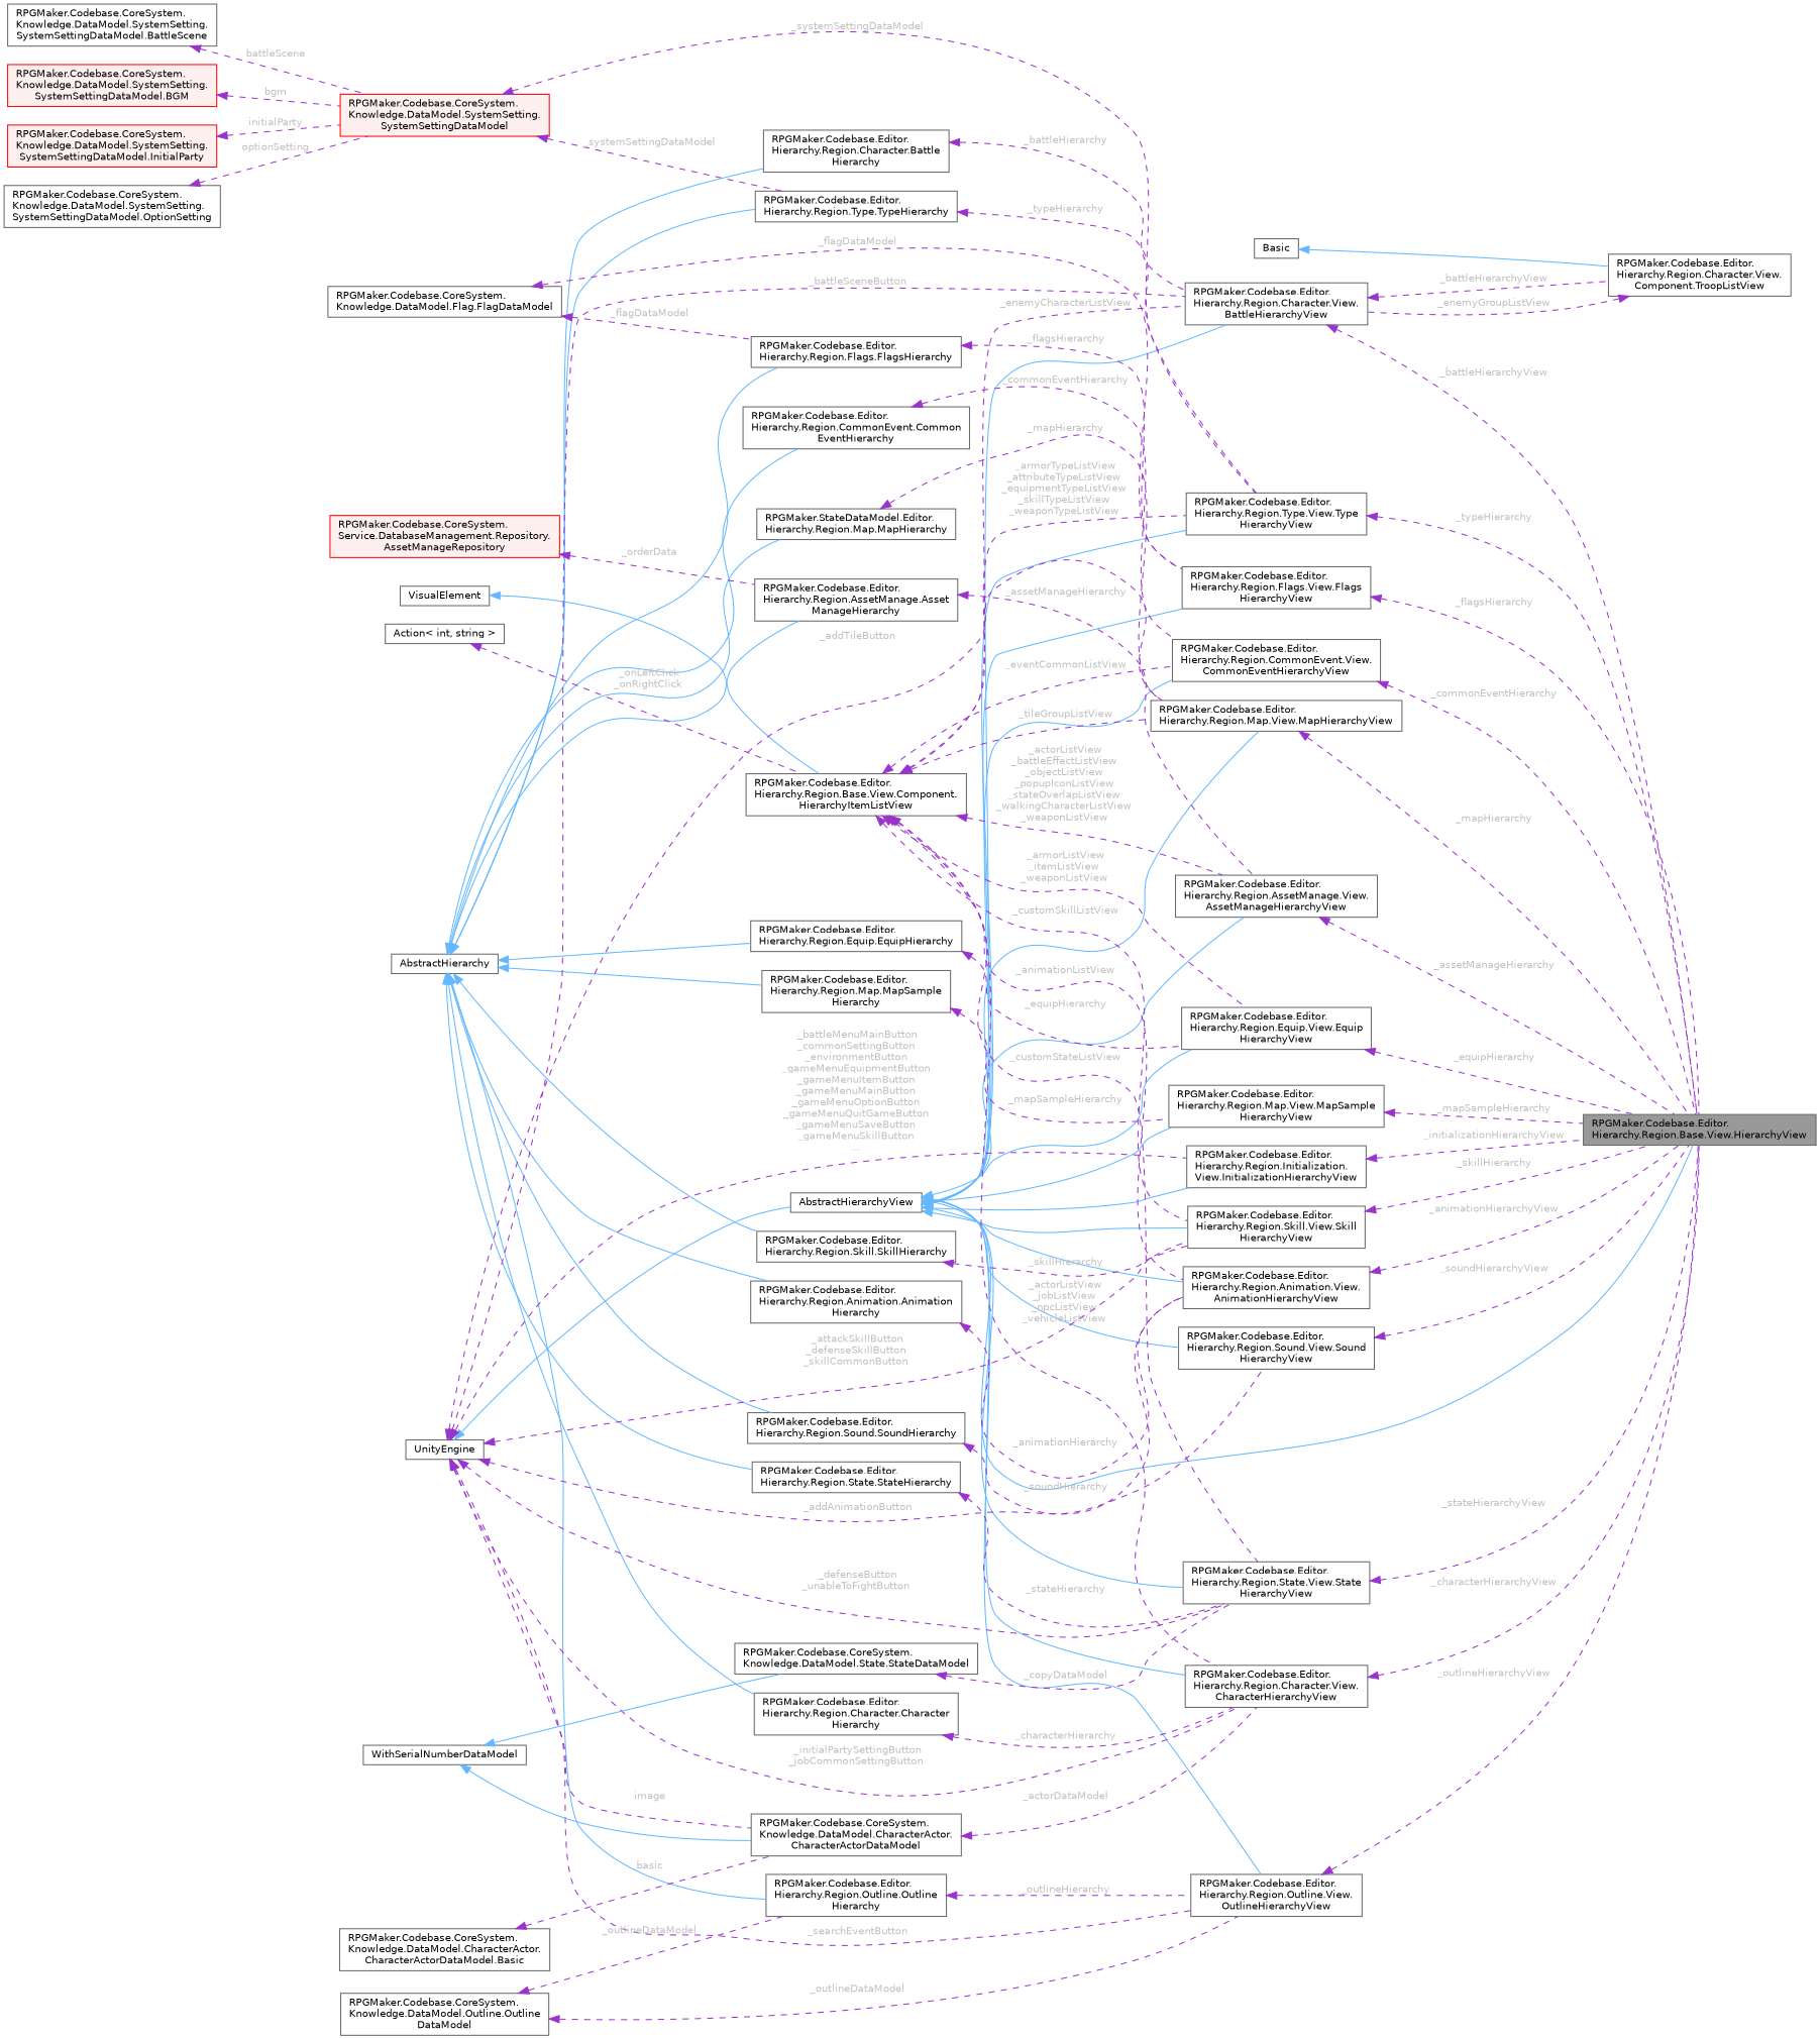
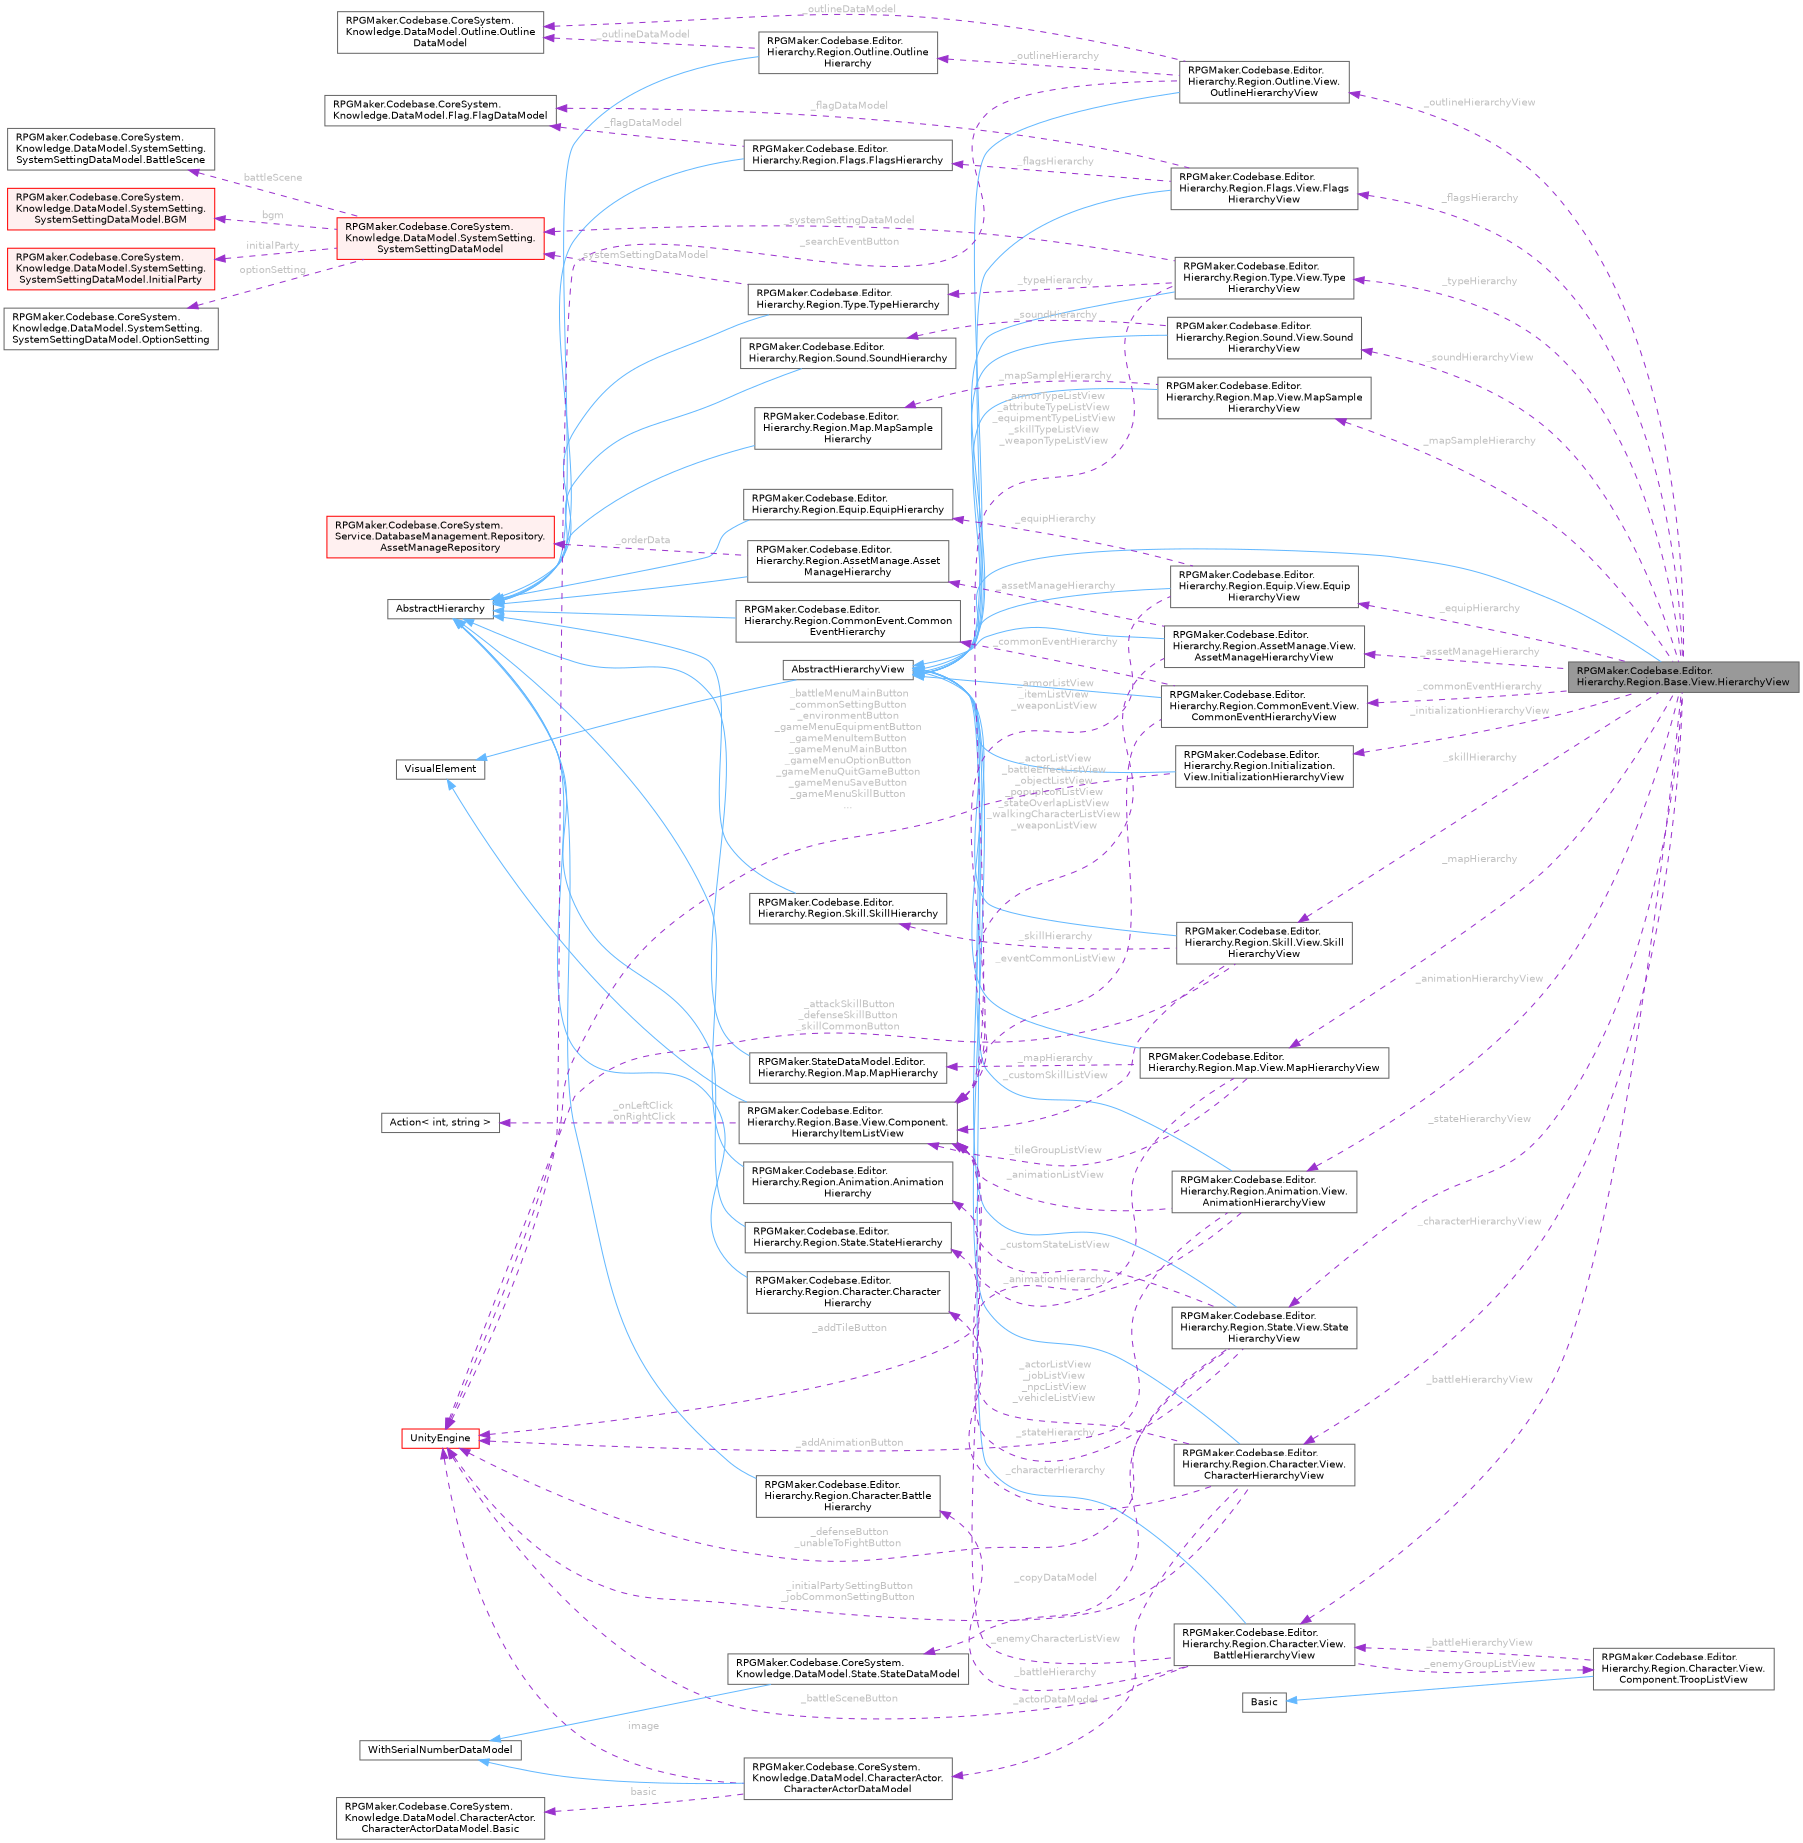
  digraph {
    rankdir=LR
    node [color=gray40 fillcolor=white fontname=Helvetica fontsize=10 shape=box style=filled]
    edge [color=darkorchid3 dir=back fontname=Helvetica fontsize=10 labelfontname=Helvetica labelfontsize=10 style=dashed fontcolor=grey]
    n1 [fillcolor=grey60 fontcolor=black height=0.2 label="RPGMaker.Codebase.Editor.\lHierarchy.Region.Base.View.HierarchyView" width=0.4]
    n2 [height=0.2 label=AbstractHierarchyView width=0.4]
    n3 [height=0.2 label="RPGMaker.Codebase.Editor.\lHierarchy.Region.Animation.View.\lAnimationHierarchyView" width=0.4]
    n4 [height=0.2 label="RPGMaker.Codebase.Editor.\lHierarchy.Region.AssetManage.View.\lAssetManageHierarchyView" width=0.4]
    n5 [height=0.2 label="RPGMaker.Codebase.Editor.\lHierarchy.Region.Character.View.\lCharacterHierarchyView" width=0.4]
    n6 [height=0.2 label="RPGMaker.Codebase.Editor.\lHierarchy.Region.Character.View.\lBattleHierarchyView" width=0.4]
    n7 [height=0.2 label="RPGMaker.Codebase.Editor.\lHierarchy.Region.CommonEvent.View.\lCommonEventHierarchyView" width=0.4]
    n8 [height=0.2 label="RPGMaker.Codebase.Editor.\lHierarchy.Region.Equip.View.Equip\lHierarchyView" width=0.4]
    n9 [height=0.2 label="RPGMaker.Codebase.Editor.\lHierarchy.Region.Flags.View.Flags\lHierarchyView" width=0.4]
    n10 [height=0.2 label="RPGMaker.Codebase.Editor.\lHierarchy.Region.Initialization.\lView.InitializationHierarchyView" width=0.4]
    n11 [height=0.2 label="RPGMaker.Codebase.Editor.\lHierarchy.Region.Map.View.MapHierarchyView" width=0.4]
    n12 [height=0.2 label="RPGMaker.Codebase.Editor.\lHierarchy.Region.Map.View.MapSample\lHierarchyView" width=0.4]
    n13 [height=0.2 label="RPGMaker.Codebase.Editor.\lHierarchy.Region.Outline.View.\lOutlineHierarchyView" width=0.4]
    n14 [height=0.2 label="RPGMaker.Codebase.Editor.\lHierarchy.Region.Skill.View.Skill\lHierarchyView" width=0.4]
    n15 [height=0.2 label="RPGMaker.Codebase.Editor.\lHierarchy.Region.Sound.View.Sound\lHierarchyView" width=0.4]
    n16 [height=0.2 label="RPGMaker.Codebase.Editor.\lHierarchy.Region.State.View.State\lHierarchyView" width=0.4]
    n17 [height=0.2 label="RPGMaker.Codebase.Editor.\lHierarchy.Region.Type.View.Type\lHierarchyView" width=0.4]
    n18 [height=0.2 label="RPGMaker.Codebase.Editor.\lHierarchy.Region.Character.View.\lComponent.TroopListView" width=0.4]
    n19 [height=0.2 label=VisualElement width=0.4]
    n20 [height=0.2 label="RPGMaker.Codebase.Editor.\lHierarchy.Region.Base.View.Component.\lHierarchyItemListView" width=0.4]
    n21 [height=0.2 label="RPGMaker.Codebase.Editor.\lHierarchy.Region.Animation.Animation\lHierarchy" width=0.4]
    n22 [height=0.2 label=AbstractHierarchy width=0.4]
    n23 [height=0.2 label="RPGMaker.Codebase.Editor.\lHierarchy.Region.AssetManage.Asset\lManageHierarchy" width=0.4]
    n24 [height=0.2 label="RPGMaker.Codebase.Editor.\lHierarchy.Region.Character.Character\lHierarchy" width=0.4]
    n25 [height=0.2 label="RPGMaker.Codebase.Editor.\lHierarchy.Region.Character.Battle\lHierarchy" width=0.4]
    n26 [height=0.2 label="RPGMaker.Codebase.Editor.\lHierarchy.Region.CommonEvent.Common\lEventHierarchy" width=0.4]
    n27 [height=0.2 label="RPGMaker.Codebase.Editor.\lHierarchy.Region.Equip.EquipHierarchy" width=0.4]
    n28 [height=0.2 label="RPGMaker.Codebase.Editor.\lHierarchy.Region.Flags.FlagsHierarchy" width=0.4]
    n29 [height=0.2 label="RPGMaker.StateDataModel.Editor.\lHierarchy.Region.Map.MapHierarchy" width=0.4]
    n30 [height=0.2 label="RPGMaker.Codebase.Editor.\lHierarchy.Region.Map.MapSample\lHierarchy" width=0.4]
    n31 [height=0.2 label="RPGMaker.Codebase.Editor.\lHierarchy.Region.Outline.Outline\lHierarchy" width=0.4]
    n32 [height=0.2 label="RPGMaker.Codebase.Editor.\lHierarchy.Region.Skill.SkillHierarchy" width=0.4]
    n33 [height=0.2 label="RPGMaker.Codebase.Editor.\lHierarchy.Region.Sound.SoundHierarchy" width=0.4]
    n34 [height=0.2 label="RPGMaker.Codebase.Editor.\lHierarchy.Region.State.StateHierarchy" width=0.4]
    n35 [height=0.2 label="RPGMaker.Codebase.Editor.\lHierarchy.Region.Type.TypeHierarchy" width=0.4]
-   n36 [height=0.2 label=UnityEngine width=0.4]
+   n36 [color=red height=0.2 label=UnityEngine width=0.4]
    n37 [height=0.2 label="RPGMaker.Codebase.CoreSystem.\lKnowledge.DataModel.CharacterActor.\lCharacterActorDataModel" width=0.4]
    n38 [height=0.2 label="Action\< int, string \>" width=0.4]
    n39 [color=red fillcolor="#FFF0F0" height=0.2 label="RPGMaker.Codebase.CoreSystem.\lService.DatabaseManagement.Repository.\lAssetManageRepository" width=0.4]
    n40 [height=0.2 label=WithSerialNumberDataModel width=0.4]
    n41 [height=0.2 label="RPGMaker.Codebase.CoreSystem.\lKnowledge.DataModel.State.StateDataModel" width=0.4]
    n42 [height=0.2 label="RPGMaker.Codebase.CoreSystem.\lKnowledge.DataModel.CharacterActor.\lCharacterActorDataModel.Basic" width=0.4]
    n43 [height=0.2 label=Basic width=0.4]
    n44 [height=0.2 label="RPGMaker.Codebase.CoreSystem.\lKnowledge.DataModel.Flag.FlagDataModel" width=0.4]
    n45 [height=0.2 label="RPGMaker.Codebase.CoreSystem.\lKnowledge.DataModel.Outline.Outline\lDataModel" width=0.4]
    n46 [color=red fillcolor="#FFF0F0" height=0.2 label="RPGMaker.Codebase.CoreSystem.\lKnowledge.DataModel.SystemSetting.\lSystemSettingDataModel" width=0.4]
    n47 [height=0.2 label="RPGMaker.Codebase.CoreSystem.\lKnowledge.DataModel.SystemSetting.\lSystemSettingDataModel.BattleScene" width=0.4]
    n48 [color=red fillcolor="#FFF0F0" height=0.2 label="RPGMaker.Codebase.CoreSystem.\lKnowledge.DataModel.SystemSetting.\lSystemSettingDataModel.BGM" width=0.4]
    n49 [color=red fillcolor="#FFF0F0" height=0.2 label="RPGMaker.Codebase.CoreSystem.\lKnowledge.DataModel.SystemSetting.\lSystemSettingDataModel.InitialParty" width=0.4]
    n50 [height=0.2 label="RPGMaker.Codebase.CoreSystem.\lKnowledge.DataModel.SystemSetting.\lSystemSettingDataModel.OptionSetting" width=0.4]
    n2 -> n1 [color=steelblue1 style=solid fontcolor=""]
    n2 -> n3 [color=steelblue1 style=solid fontcolor=""]
    n2 -> n4 [color=steelblue1 style=solid fontcolor=""]
    n2 -> n5 [color=steelblue1 style=solid fontcolor=""]
    n2 -> n6 [color=steelblue1 style=solid fontcolor=""]
    n2 -> n7 [color=steelblue1 style=solid fontcolor=""]
    n2 -> n8 [color=steelblue1 style=solid fontcolor=""]
    n2 -> n9 [color=steelblue1 style=solid fontcolor=""]
    n2 -> n10 [color=steelblue1 style=solid fontcolor=""]
    n2 -> n11 [color=steelblue1 style=solid fontcolor=""]
    n2 -> n12 [color=steelblue1 style=solid fontcolor=""]
    n2 -> n13 [color=steelblue1 style=solid fontcolor=""]
    n2 -> n14 [color=steelblue1 style=solid fontcolor=""]
    n2 -> n15 [color=steelblue1 style=solid fontcolor=""]
    n2 -> n16 [color=steelblue1 style=solid fontcolor=""]
    n2 -> n17 [color=steelblue1 style=solid fontcolor=""]
    n3 -> n1 [label=" _animationHierarchyView"]
    n4 -> n1 [label=" _assetManageHierarchy"]
    n5 -> n1 [label=" _characterHierarchyView"]
    n6 -> n1 [label=" _battleHierarchyView"]
    n6 -> n18 [label=" _battleHierarchyView"]
    n7 -> n1 [label=" _commonEventHierarchy"]
    n8 -> n1 [label=" _equipHierarchy"]
    n9 -> n1 [label=" _flagsHierarchy"]
    n10 -> n1 [label=" _initializationHierarchyView"]
    n11 -> n1 [label=" _mapHierarchy"]
    n12 -> n1 [label=" _mapSampleHierarchy"]
    n13 -> n1 [label=" _outlineHierarchyView"]
    n14 -> n1 [label=" _skillHierarchy"]
    n15 -> n1 [label=" _soundHierarchyView"]
    n16 -> n1 [label=" _stateHierarchyView"]
    n17 -> n1 [label=" _typeHierarchy"]
    n18 -> n6 [label=" _enemyGroupListView"]
-   n36 -> n2 [color=steelblue1 style=solid fontcolor=""]
+   n19 -> n2 [color=steelblue1 style=solid fontcolor=""]
    n19 -> n20 [color=steelblue1 style=solid fontcolor=""]
    n20 -> n3 [label=" _animationListView"]
    n20 -> n4 [label=" _actorListView\n_battleEffectListView\n_objectListView\n_popupIconListView\n_stateOverlapListView\n_walkingCharacterListView\n_weaponListView"]
    n20 -> n5 [label=" _actorListView\n_jobListView\n_npcListView\n_vehicleListView"]
    n20 -> n6 [label=" _enemyCharacterListView"]
    n20 -> n7 [label=" _eventCommonListView"]
    n20 -> n8 [label=" _armorListView\n_itemListView\n_weaponListView"]
    n20 -> n11 [label=" _tileGroupListView"]
    n20 -> n14 [label=" _customSkillListView"]
    n20 -> n16 [label=" _customStateListView"]
    n20 -> n17 [label=" _armorTypeListView\n_attributeTypeListView\n_equipmentTypeListView\n_skillTypeListView\n_weaponTypeListView"]
    n21 -> n3 [label=" _animationHierarchy"]
    n22 -> n21 [color=steelblue1 style=solid fontcolor=""]
    n22 -> n23 [color=steelblue1 style=solid fontcolor=""]
    n22 -> n24 [color=steelblue1 style=solid fontcolor=""]
    n22 -> n25 [color=steelblue1 style=solid fontcolor=""]
    n22 -> n26 [color=steelblue1 style=solid fontcolor=""]
    n22 -> n27 [color=steelblue1 style=solid fontcolor=""]
    n22 -> n28 [color=steelblue1 style=solid fontcolor=""]
    n22 -> n29 [color=steelblue1 style=solid fontcolor=""]
    n22 -> n30 [color=steelblue1 style=solid fontcolor=""]
    n22 -> n31 [color=steelblue1 style=solid fontcolor=""]
    n22 -> n32 [color=steelblue1 style=solid fontcolor=""]
    n22 -> n33 [color=steelblue1 style=solid fontcolor=""]
    n22 -> n34 [color=steelblue1 style=solid fontcolor=""]
    n22 -> n35 [color=steelblue1 style=solid fontcolor=""]
    n23 -> n4 [label=" _assetManageHierarchy"]
    n24 -> n5 [label=" _characterHierarchy"]
    n25 -> n6 [label=" _battleHierarchy"]
    n26 -> n7 [label=" _commonEventHierarchy"]
    n27 -> n8 [label=" _equipHierarchy"]
    n28 -> n9 [label=" _flagsHierarchy"]
    n29 -> n11 [label=" _mapHierarchy"]
    n30 -> n12 [label=" _mapSampleHierarchy"]
    n31 -> n13 [label=" _outlineHierarchy"]
    n32 -> n14 [label=" _skillHierarchy"]
    n33 -> n15 [label=" _soundHierarchy"]
    n34 -> n16 [label=" _stateHierarchy"]
    n35 -> n17 [label=" _typeHierarchy"]
    n36 -> n3 [label=" _addAnimationButton"]
    n36 -> n5 [label=" _initialPartySettingButton\n_jobCommonSettingButton"]
    n36 -> n6 [label=" _battleSceneButton"]
    n36 -> n10 [label=" _battleMenuMainButton\n_commonSettingButton\n_environmentButton\n_gameMenuEquipmentButton\n_gameMenuItemButton\n_gameMenuMainButton\n_gameMenuOptionButton\n_gameMenuQuitGameButton\n_gameMenuSaveButton\n_gameMenuSkillButton\n..."]
    n36 -> n11 [label=" _addTileButton"]
    n36 -> n13 [label=" _searchEventButton"]
    n36 -> n14 [label=" _attackSkillButton\n_defenseSkillButton\n_skillCommonButton"]
    n36 -> n16 [label=" _defenseButton\n_unableToFightButton"]
    n36 -> n37 [label=" image"]
    n37 -> n5 [label=" _actorDataModel"]
    n38 -> n20 [label=" _onLeftClick\n_onRightClick"]
    n39 -> n23 [label=" _orderData"]
    n40 -> n37 [color=steelblue1 style=solid fontcolor=""]
    n40 -> n41 [color=steelblue1 style=solid fontcolor=""]
    n41 -> n16 [label=" _copyDataModel"]
    n42 -> n37 [label=" basic"]
    n43 -> n18 [color=steelblue1 style=solid fontcolor=""]
    n44 -> n9 [label=" _flagDataModel"]
    n44 -> n28 [label=" _flagDataModel"]
    n45 -> n13 [label=" _outlineDataModel"]
    n45 -> n31 [label=" _outlineDataModel"]
    n46 -> n17 [label=" _systemSettingDataModel"]
    n46 -> n35 [label=" _systemSettingDataModel"]
    n47 -> n46 [label=" battleScene"]
    n48 -> n46 [label=" bgm"]
    n49 -> n46 [label=" initialParty"]
    n50 -> n46 [label=" optionSetting"]
  }
